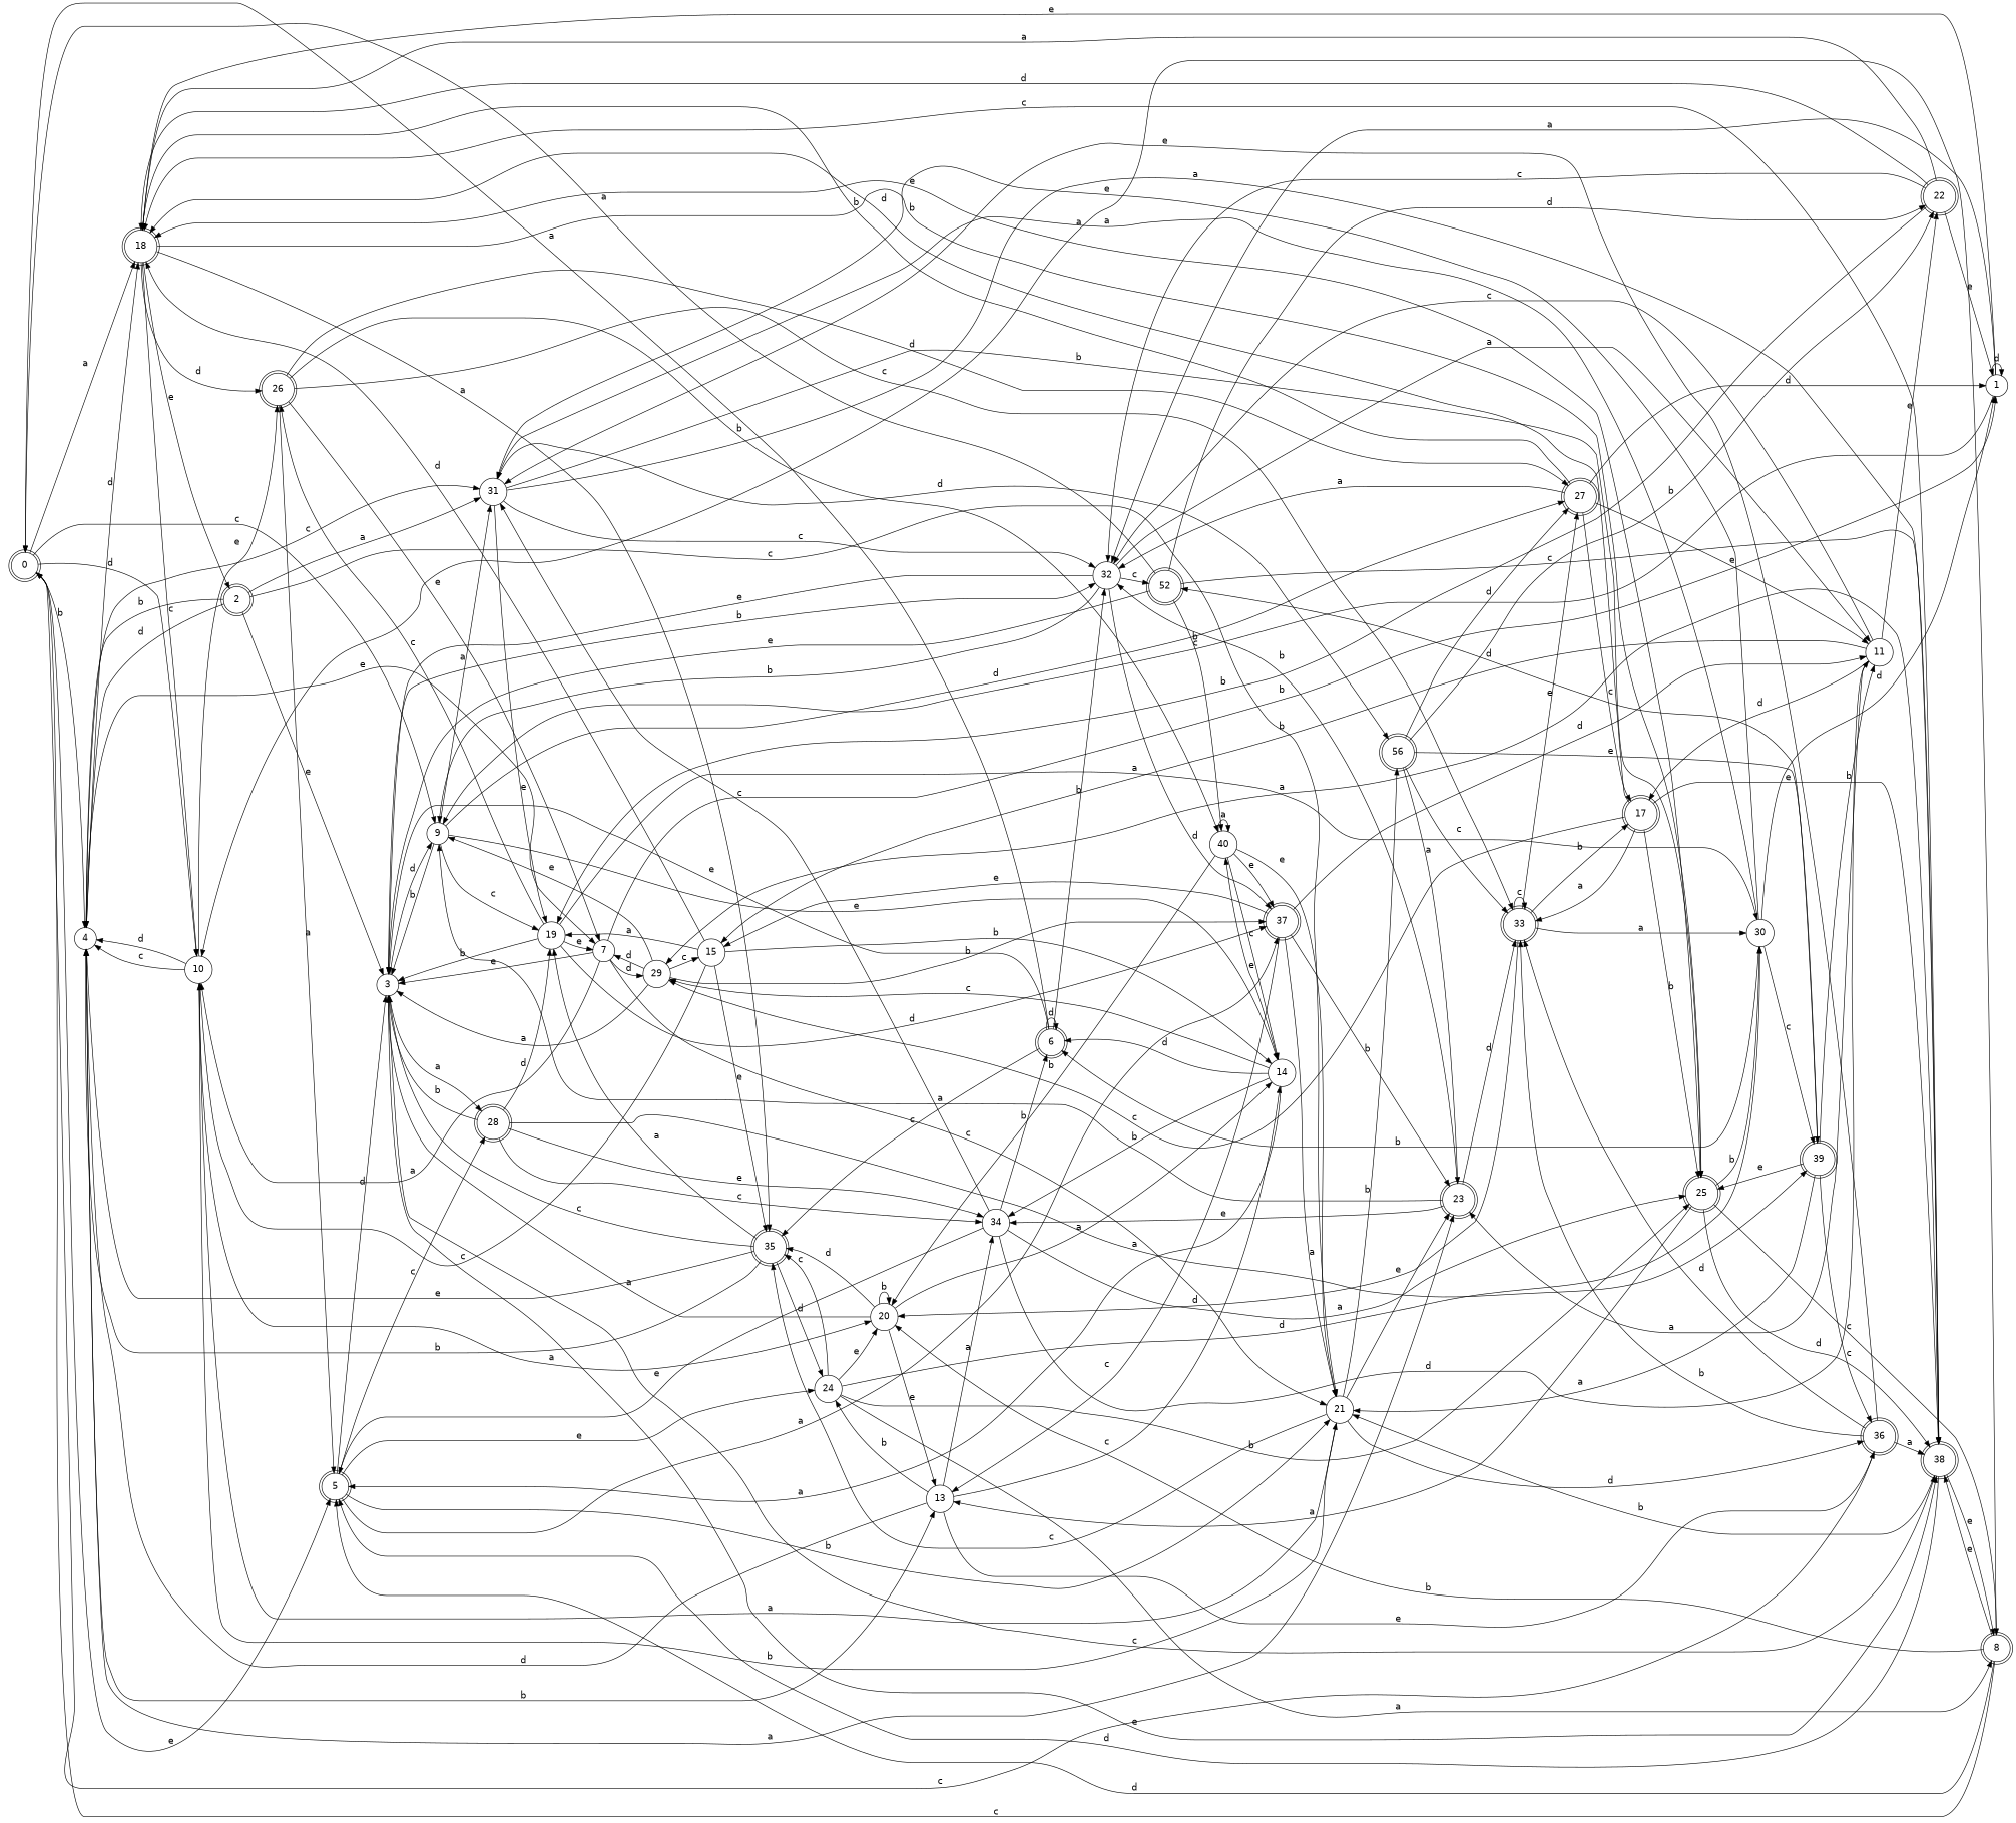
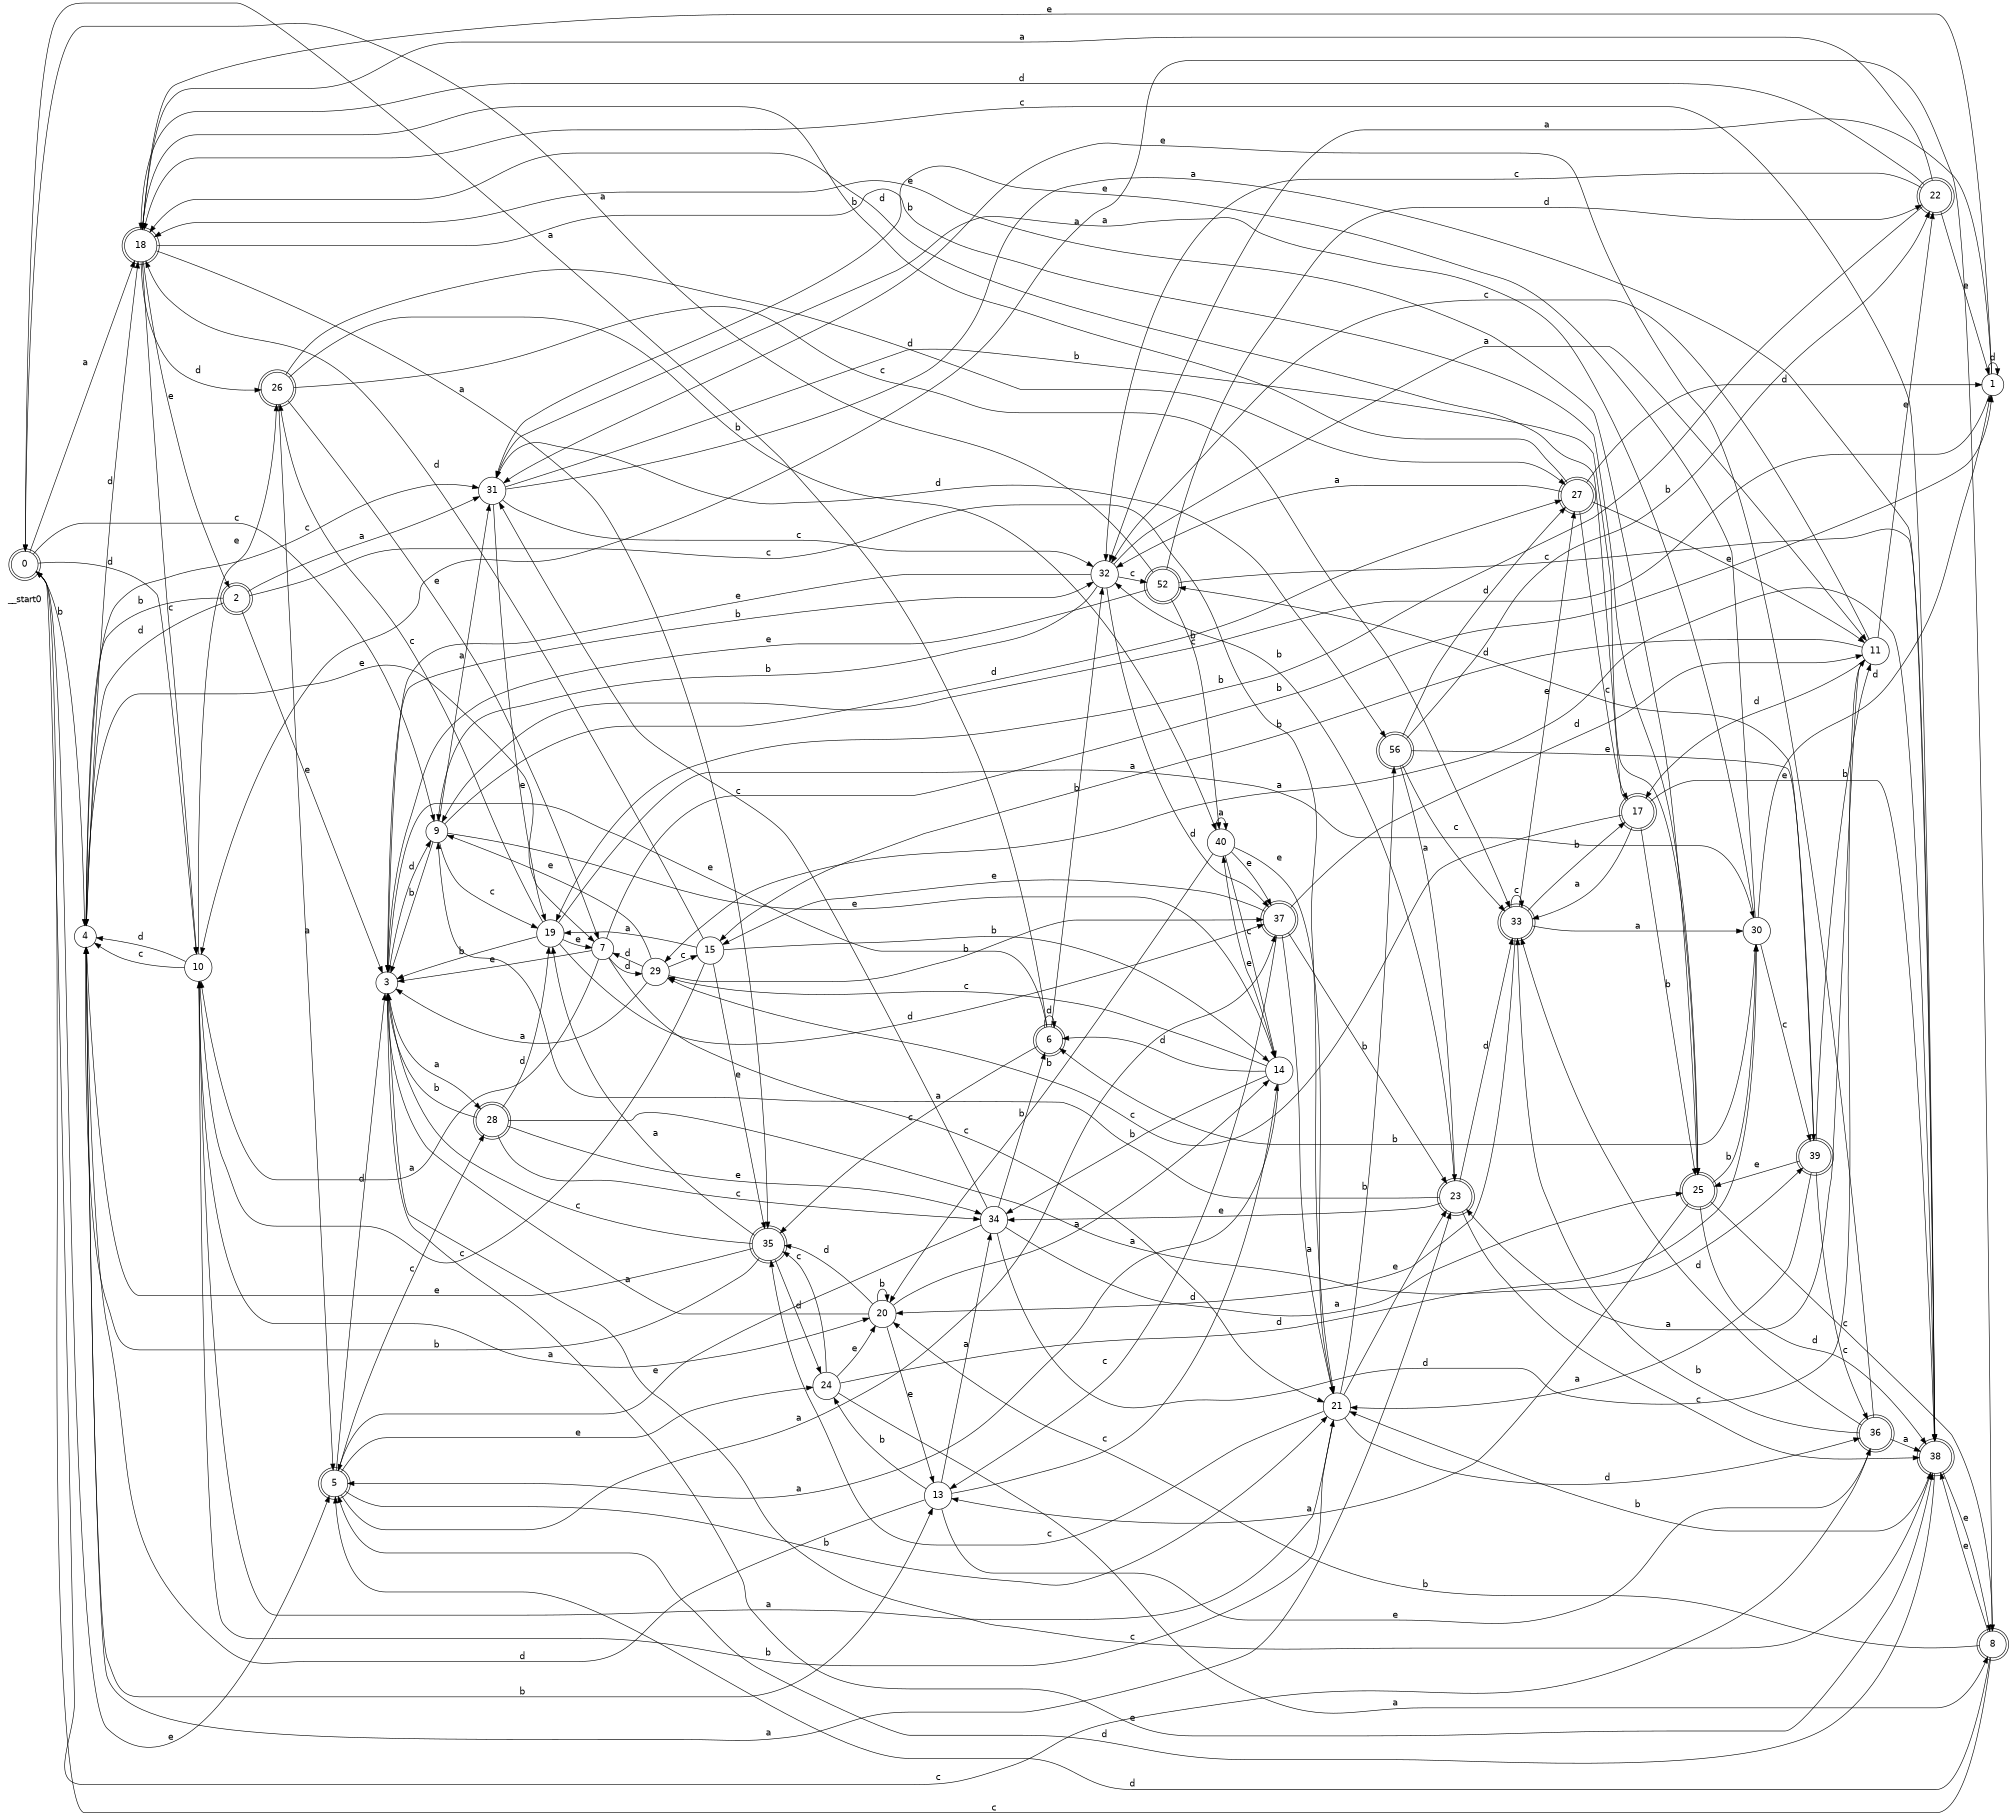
  digraph {
    fontname="DejaVu Sans"
    rankdir=LR
    node [fontname="DejaVu Sans" shape=doublecircle color=black fillcolor=white style="rounded,filled"]
    edge [fontname="DejaVu Sans"]
+   __start0 [shape=none color="" fillcolor="" style=""]
    n2 [label=0]
    n3 [label=4 shape=circle style=filled]
    n4 [label=5]
    n5 [label=9 shape=circle style=filled]
    n6 [label=10 shape=circle style=filled]
    n7 [label=18]
    n8 [label=31 shape=circle style=filled]
    n9 [label=7 shape=circle style=filled]
    n10 [label=13 shape=circle style=filled]
    n11 [label=23]
    n12 [label=3 shape=circle style=filled]
    n13 [label=21 shape=circle style=filled]
    n14 [label=28]
    n15 [label=24 shape=circle style=filled]
    n16 [label=37]
    n17 [label=14 shape=circle style=filled]
    n18 [label=19 shape=circle style=filled]
    n19 [label=27]
    n20 [label=20 shape=circle style=filled]
    n21 [label=26]
    n22 [label=2]
    n23 [label=35]
    n24 [label=25]
    n25 [label=1 shape=circle style=filled]
    n26 [label=32 shape=circle style=filled]
    n27 [label=11 shape=circle style=filled]
    n28 [label=52]
    n29 [label=38]
    n30 [label=36]
    n31 [label=56]
    n32 [label=34 shape=circle style=filled]
    n33 [label=39]
    n34 [label=29 shape=circle style=filled]
    n35 [label=8]
    n36 [label=33]
    n37 [label=30 shape=circle style=filled]
    n38 [label=15 shape=circle style=filled]
    n39 [label=6]
    n40 [label=40 shape=circle style=filled]
    n41 [label=17]
    n42 [label=22]
    n2 -> n3 [label=b]
    n2 -> n4 [label=e]
    n2 -> n5 [label=c]
    n2 -> n6 [label=d]
    n2 -> n7 [label=a]
    n3 -> n7 [label=d]
    n3 -> n8 [label=c]
    n3 -> n9 [label=e]
    n3 -> n10 [label=b]
    n3 -> n11 [label=a]
    n4 -> n12 [label=d]
    n4 -> n13 [label=b]
    n4 -> n14 [label=c]
    n4 -> n15 [label=e]
    n4 -> n16 [label=a]
    n5 -> n8 [label=a]
    n5 -> n12 [label=b]
    n5 -> n17 [label=e]
    n5 -> n18 [label=c]
    n5 -> n19 [label=d]
    n6 -> n3 [label=c]
    n6 -> n3 [label=d]
    n6 -> n13 [label=b]
    n6 -> n20 [label=a]
    n6 -> n21 [label=e]
    n7 -> n6 [label=c]
    n7 -> n21 [label=d]
    n7 -> n22 [label=e]
    n7 -> n23 [label=a]
    n7 -> n24 [label=b]
    n8 -> n18 [label=e]
    n8 -> n24 [label=b]
    n8 -> n26 [label=c]
    n8 -> n29 [label=a]
    n8 -> n31 [label=d]
    n9 -> n6 [label=a]
    n9 -> n12 [label=e]
    n9 -> n13 [label=c]
    n9 -> n25 [label=b]
    n9 -> n34 [label=d]
    n10 -> n3 [label=d]
    n10 -> n15 [label=b]
    n10 -> n17 [label=c]
    n10 -> n30 [label=e]
    n10 -> n32 [label=a]
    n11 -> n5 [label=a]
    n11 -> n26 [label=b]
+   n11 -> n29 [label=c]
    n11 -> n32 [label=e]
    n11 -> n36 [label=d]
    n12 -> n5 [label=d]
    n12 -> n14 [label=a]
    n12 -> n26 [label=b]
    n12 -> n29 [label=c]
    n12 -> n29 [label=e]
    n13 -> n6 [label=a]
    n13 -> n11 [label=e]
    n13 -> n23 [label=c]
    n13 -> n30 [label=d]
    n13 -> n31 [label=b]
    n14 -> n12 [label=b]
    n14 -> n18 [label=d]
    n14 -> n32 [label=c]
    n14 -> n32 [label=e]
    n14 -> n33 [label=a]
    n15 -> n20 [label=e]
    n15 -> n23 [label=c]
-   n15 -> n24 [label=b]
    n15 -> n35 [label=a]
    n15 -> n37 [label=d]
    n16 -> n10 [label=c]
    n16 -> n11 [label=b]
    n16 -> n13 [label=a]
    n16 -> n27 [label=d]
    n16 -> n38 [label=e]
    n17 -> n4 [label=a]
    n17 -> n32 [label=b]
    n17 -> n34 [label=c]
    n17 -> n39 [label=d]
    n17 -> n40 [label=e]
    n18 -> n9 [label=e]
    n18 -> n12 [label=b]
    n18 -> n16 [label=d]
    n18 -> n21 [label=c]
    n18 -> n37 [label=a]
    n19 -> n7 [label=b]
    n19 -> n25 [label=d]
    n19 -> n26 [label=a]
    n19 -> n27 [label=e]
    n19 -> n41 [label=c]
    n20 -> n10 [label=e]
    n20 -> n12 [label=a]
    n20 -> n17 [label=a]
    n20 -> n20 [label=b]
    n20 -> n23 [label=d]
    n21 -> n4 [label=a]
    n21 -> n9 [label=e]
    n21 -> n19 [label=d]
    n21 -> n36 [label=c]
    n21 -> n40 [label=b]
    n22 -> n3 [label=b]
    n22 -> n3 [label=d]
    n22 -> n8 [label=a]
    n22 -> n12 [label=e]
    n22 -> n13 [label=c]
    n23 -> n3 [label=b]
    n23 -> n3 [label=e]
    n23 -> n12 [label=c]
    n23 -> n15 [label=d]
    n23 -> n18 [label=a]
    n24 -> n7 [label=e]
    n24 -> n10 [label=a]
    n24 -> n29 [label=d]
    n24 -> n35 [label=c]
    n24 -> n37 [label=b]
    n25 -> n5 [label=c]
    n25 -> n7 [label=e]
    n25 -> n25 [label=d]
    n25 -> n26 [label=a]
    n26 -> n5 [label=b]
    n26 -> n12 [label=e]
    n26 -> n16 [label=d]
    n26 -> n27 [label=a]
    n26 -> n28 [label=c]
    n27 -> n11 [label=a]
    n27 -> n26 [label=c]
    n27 -> n38 [label=b]
    n27 -> n41 [label=d]
    n27 -> n42 [label=e]
    n28 -> n2 [label=a]
    n28 -> n12 [label=e]
    n28 -> n29 [label=c]
    n28 -> n40 [label=b]
    n28 -> n42 [label=d]
    n29 -> n4 [label=d]
    n29 -> n7 [label=c]
    n29 -> n13 [label=b]
    n29 -> n34 [label=a]
    n29 -> n35 [label=e]
    n30 -> n2 [label=c]
    n30 -> n8 [label=e]
    n30 -> n29 [label=a]
    n30 -> n36 [label=b]
    n30 -> n36 [label=d]
    n31 -> n11 [label=a]
    n31 -> n19 [label=d]
    n31 -> n33 [label=e]
    n31 -> n36 [label=c]
    n31 -> n42 [label=b]
    n32 -> n4 [label=e]
    n32 -> n8 [label=c]
    n32 -> n24 [label=a]
    n32 -> n27 [label=d]
    n32 -> n39 [label=b]
    n33 -> n13 [label=a]
    n33 -> n24 [label=e]
    n33 -> n27 [label=b]
    n33 -> n28 [label=d]
    n33 -> n30 [label=c]
    n34 -> n5 [label=e]
    n34 -> n9 [label=d]
    n34 -> n12 [label=a]
    n34 -> n16 [label=b]
    n34 -> n38 [label=c]
    n35 -> n2 [label=c]
    n35 -> n4 [label=d]
    n35 -> n6 [label=a]
    n35 -> n20 [label=b]
    n35 -> n29 [label=e]
    n36 -> n19 [label=e]
    n36 -> n20 [label=d]
    n36 -> n36 [label=c]
    n36 -> n37 [label=a]
    n36 -> n41 [label=b]
    n37 -> n8 [label=a]
    n37 -> n8 [label=e]
    n37 -> n25 [label=d]
    n37 -> n33 [label=c]
    n37 -> n39 [label=b]
    n38 -> n6 [label=c]
    n38 -> n7 [label=d]
    n38 -> n17 [label=b]
    n38 -> n18 [label=a]
    n38 -> n23 [label=e]
    n39 -> n2 [label=a]
    n39 -> n12 [label=e]
    n39 -> n23 [label=c]
    n39 -> n26 [label=b]
    n39 -> n39 [label=d]
    n40 -> n13 [label=e]
    n40 -> n16 [label=e]
    n40 -> n17 [label=c]
    n40 -> n20 [label=b]
    n40 -> n40 [label=a]
    n41 -> n7 [label=d]
    n41 -> n24 [label=b]
    n41 -> n29 [label=e]
    n41 -> n34 [label=c]
    n41 -> n36 [label=a]
    n42 -> n7 [label=a]
    n42 -> n7 [label=d]
    n42 -> n18 [label=b]
    n42 -> n25 [label=e]
    n42 -> n26 [label=c]
  }
